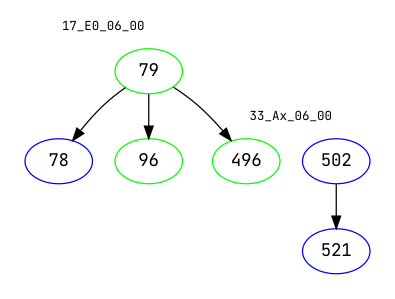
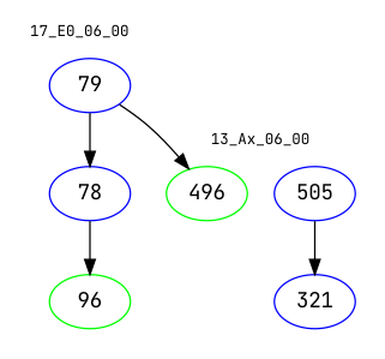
  digraph {
    fontname="JetBrains Mono"
    node [color=blue fontname="JetBrains Mono"]
    edge [color=black fontname="JetBrains Mono"]
-   n1 [label=502]
+   n1 [label=505]
    n2 [color=green label=496]
-   n3 [label=521]
-   n4 [color=green label=79]
+   n3 [label=321]
+   n4 [label=79]
    n5 [label=78]
    n6 [color=green label=96]
    subgraph cluster_1 {
      color=white
      fontsize=10
-     label="33_Ax_06_00"
+     label="13_Ax_06_00"
      n1
      n2
      n3
    }
    subgraph cluster_2 {
      color=white
      fontsize=10
      label="17_E0_06_00"
      n4
      n5
      n6
    }
    n1 -> n3
    n4 -> n2
    n4 -> n5
-   n4 -> n6
+   n5 -> n6
  }
